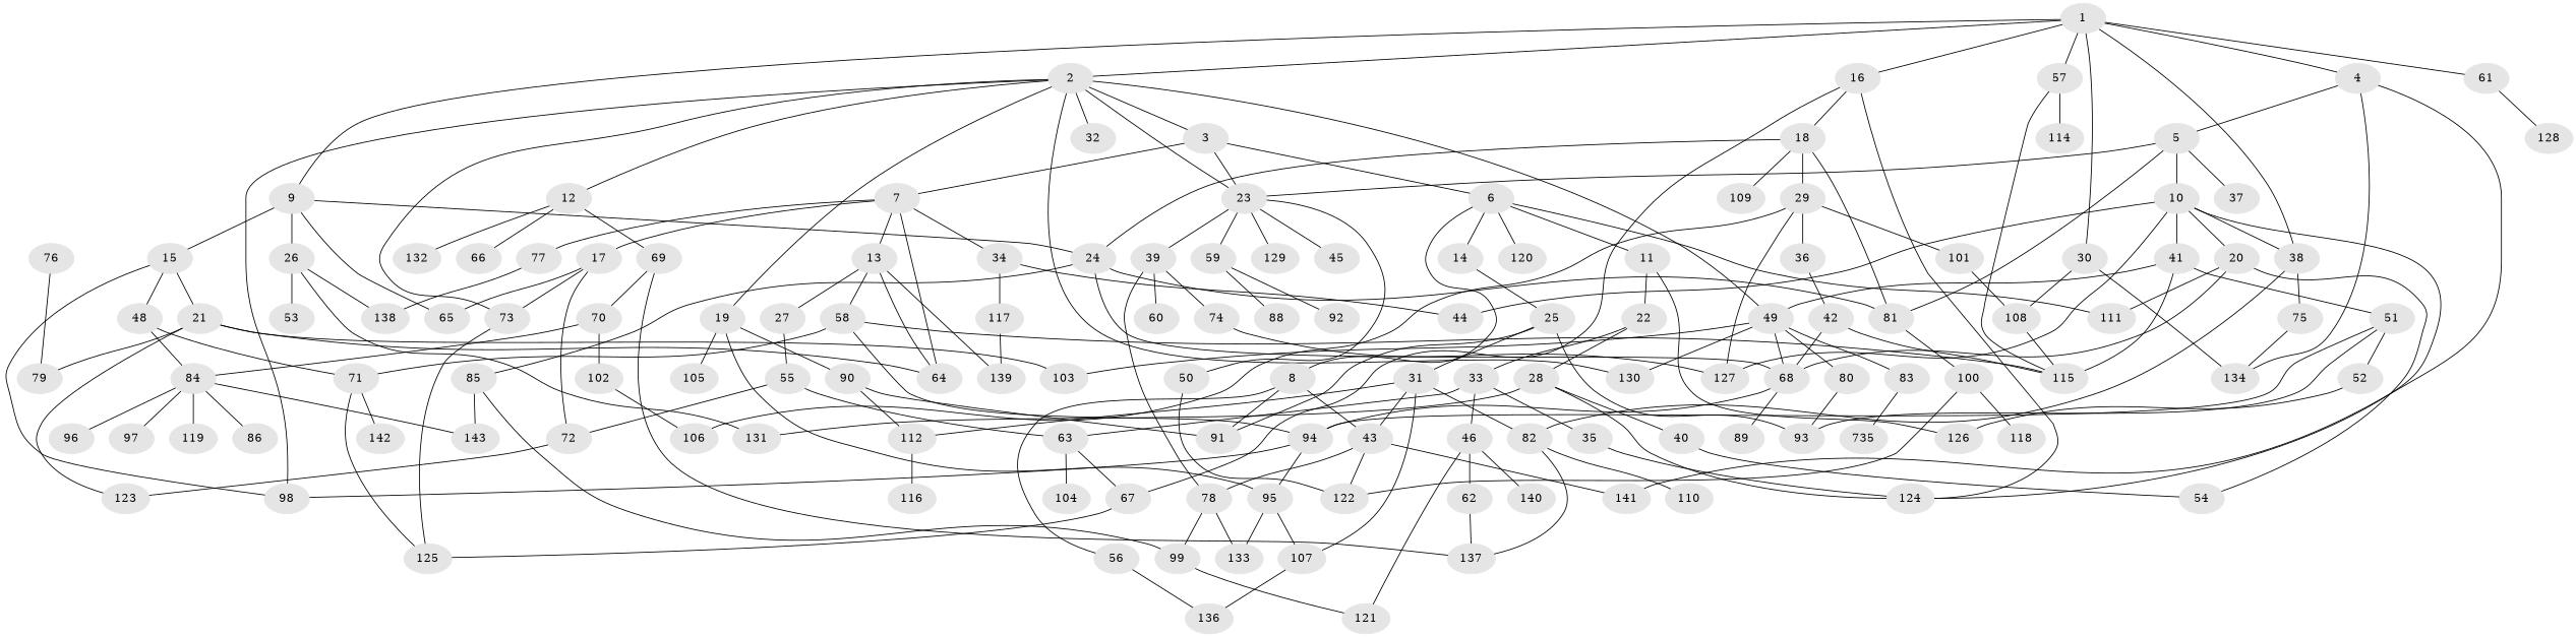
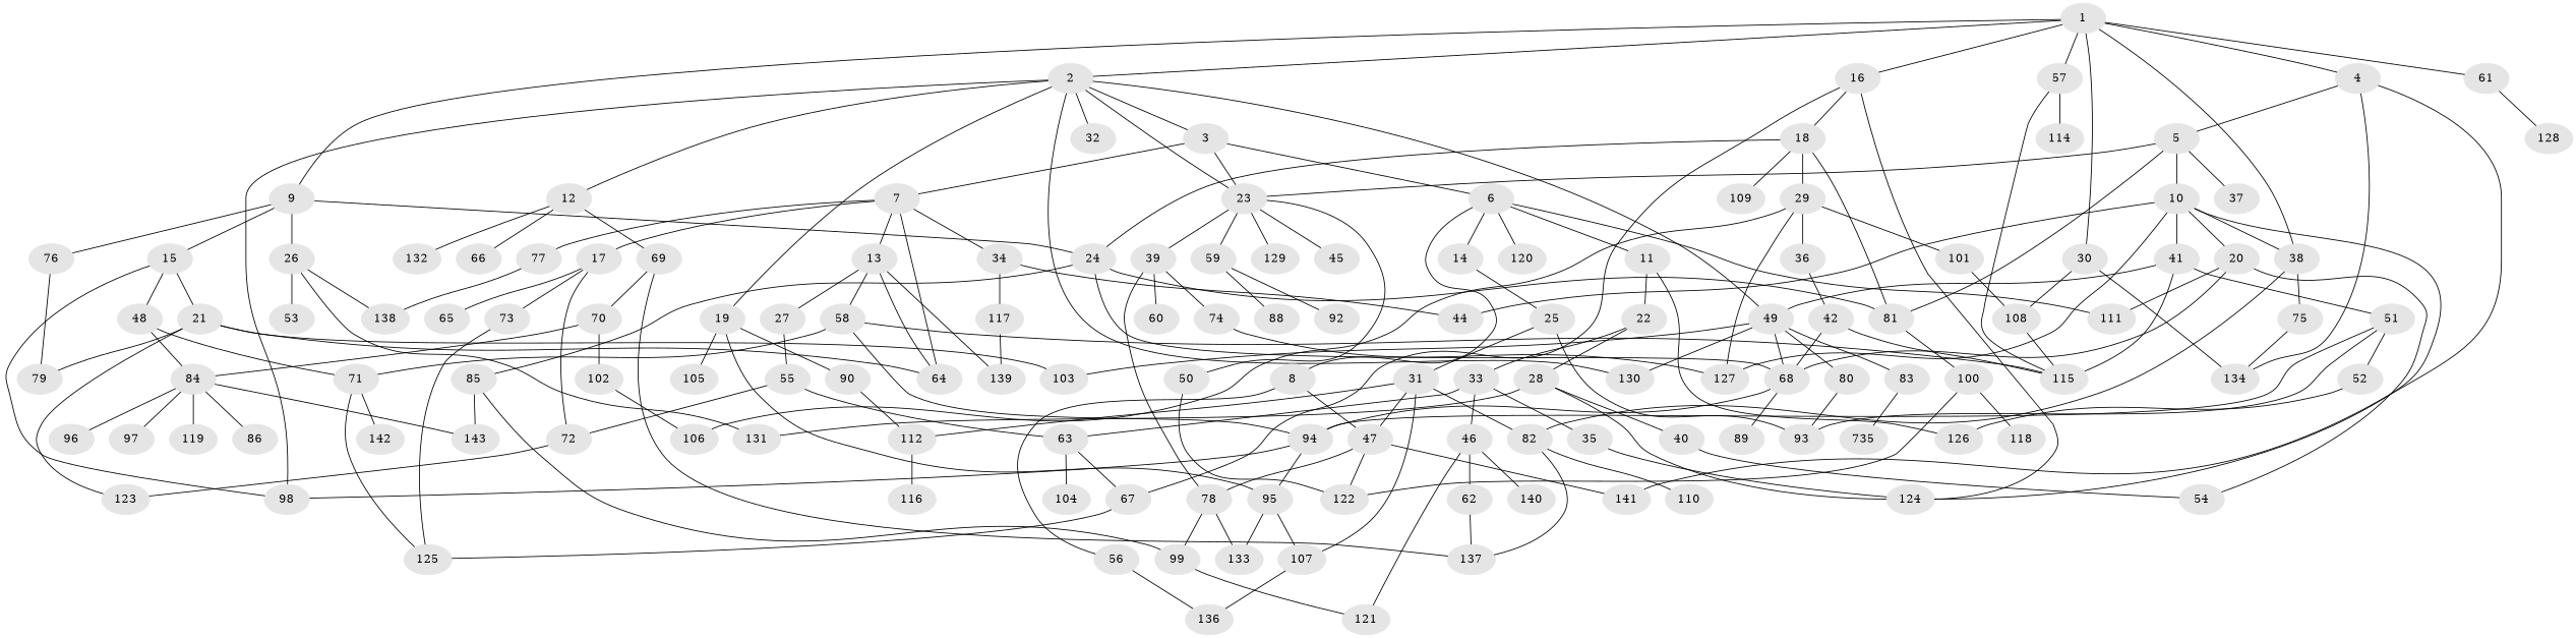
  graph {
    node [color=gray90 style=filled]
    1
    2
    4
    9
    16
    30
    38
    57
    61
    3
    12
    19
    23
    32
    49
    73
    98
    130
    5
    134
    141
    15
    24
    26
    76
    124
    18
    67
    108
    82
    75
    115
    114
    128
    6
    7
    66
    69
    132
    90
    95
    105
    39
    45
    50
    59
    129
    68
    103
    80
    83
    125
    8
    11
    14
    111
    120
    13
    17
    34
    64
    77
    10
    37
    81
    20
    41
    44
    127
    100
-   43
+   43 [label=47]
    56
-   91
    22
    126
    25
    27
    58
    139
    65
    72
    117
    138
    78
    122
    136
    21
    48
    85
    53
    131
    79
    54
    51
    28
    33
    137
    70
    55
    71
    94
    31
    93
    123
    84
    29
    109
    36
    101
    106
    112
    107
    133
    89
    40
    35
    46
    63
    60
    74
    88
    92
    99
    143
    42
    110
    116
    62
    121
    140
    104
    52
    142
    86
    96
    97
    119
    n138 [label=735]
    102
    118
    1 -- 2
    1 -- 4
    1 -- 9
    1 -- 16
    1 -- 30
    1 -- 38
    1 -- 57
    1 -- 61
    2 -- 3
    2 -- 12
    2 -- 19
    2 -- 23
    2 -- 32
    2 -- 49
-   2 -- 73
    2 -- 98
    2 -- 130
    4 -- 5
    4 -- 134
    4 -- 141
    9 -- 15
    9 -- 24
    9 -- 26
-   9 -- 65
+   9 -- 76
    16 -- 124
    16 -- 18
    16 -- 67
    30 -- 134
    30 -- 108
    38 -- 82
    38 -- 75
    57 -- 115
    57 -- 114
    61 -- 128
    3 -- 23
    3 -- 6
    3 -- 7
    12 -- 66
    12 -- 69
    12 -- 132
    19 -- 90
    19 -- 95
    19 -- 105
    23 -- 39
    23 -- 45
    23 -- 50
    23 -- 59
    23 -- 129
    49 -- 130
    49 -- 68
    49 -- 103
    49 -- 80
    49 -- 83
    73 -- 125
    5 -- 23
    5 -- 10
    5 -- 37
    5 -- 81
    15 -- 98
    15 -- 21
    15 -- 48
    24 -- 68
    24 -- 81
    24 -- 85
    26 -- 138
    26 -- 53
    26 -- 131
    76 -- 79
    18 -- 24
    18 -- 81
    18 -- 29
    18 -- 109
    67 -- 125
    108 -- 115
    82 -- 137
    82 -- 110
    75 -- 134
    6 -- 8
    6 -- 11
    6 -- 14
    6 -- 111
    6 -- 120
    7 -- 13
    7 -- 17
    7 -- 34
    7 -- 64
    7 -- 77
    69 -- 137
    69 -- 70
-   90 -- 91
    90 -- 112
    95 -- 107
    95 -- 133
    39 -- 78
    39 -- 60
    39 -- 74
    50 -- 122
    59 -- 88
    59 -- 92
    68 -- 94
    68 -- 89
    80 -- 93
    83 -- n138
    8 -- 43
    8 -- 56
-   8 -- 91
    11 -- 22
    11 -- 126
    14 -- 25
    13 -- 64
    13 -- 27
    13 -- 58
    13 -- 139
    17 -- 73
    17 -- 65
    17 -- 72
    34 -- 44
    34 -- 117
    77 -- 138
    10 -- 38
    10 -- 124
    10 -- 20
    10 -- 41
    10 -- 44
    10 -- 127
    81 -- 100
    20 -- 68
    20 -- 111
    20 -- 54
    41 -- 49
    41 -- 115
    41 -- 51
    100 -- 122
    100 -- 118
    43 -- 141
    43 -- 78
    43 -- 122
    56 -- 136
    22 -- 28
    22 -- 33
-   25 -- 91
    25 -- 31
    25 -- 93
    27 -- 55
    58 -- 115
    58 -- 71
    58 -- 94
    72 -- 123
    117 -- 139
    78 -- 133
    78 -- 99
    21 -- 103
    21 -- 64
    21 -- 79
    21 -- 123
    48 -- 71
    48 -- 84
    85 -- 99
    85 -- 143
    51 -- 94
    51 -- 93
    51 -- 52
    28 -- 124
    28 -- 131
    28 -- 40
    33 -- 35
    33 -- 46
    33 -- 63
    70 -- 84
    70 -- 102
    55 -- 72
    55 -- 63
    71 -- 125
    71 -- 142
    94 -- 98
    94 -- 95
    31 -- 82
    31 -- 43
    31 -- 112
    31 -- 107
    84 -- 143
    84 -- 86
    84 -- 96
    84 -- 97
    84 -- 119
    29 -- 127
    29 -- 36
    29 -- 101
    29 -- 106
    36 -- 42
    101 -- 108
    112 -- 116
    107 -- 136
    40 -- 54
    35 -- 124
    46 -- 62
    46 -- 121
    46 -- 140
    63 -- 67
    63 -- 104
    74 -- 127
    99 -- 121
    42 -- 115
    42 -- 68
    62 -- 137
    52 -- 126
    102 -- 106
  }
